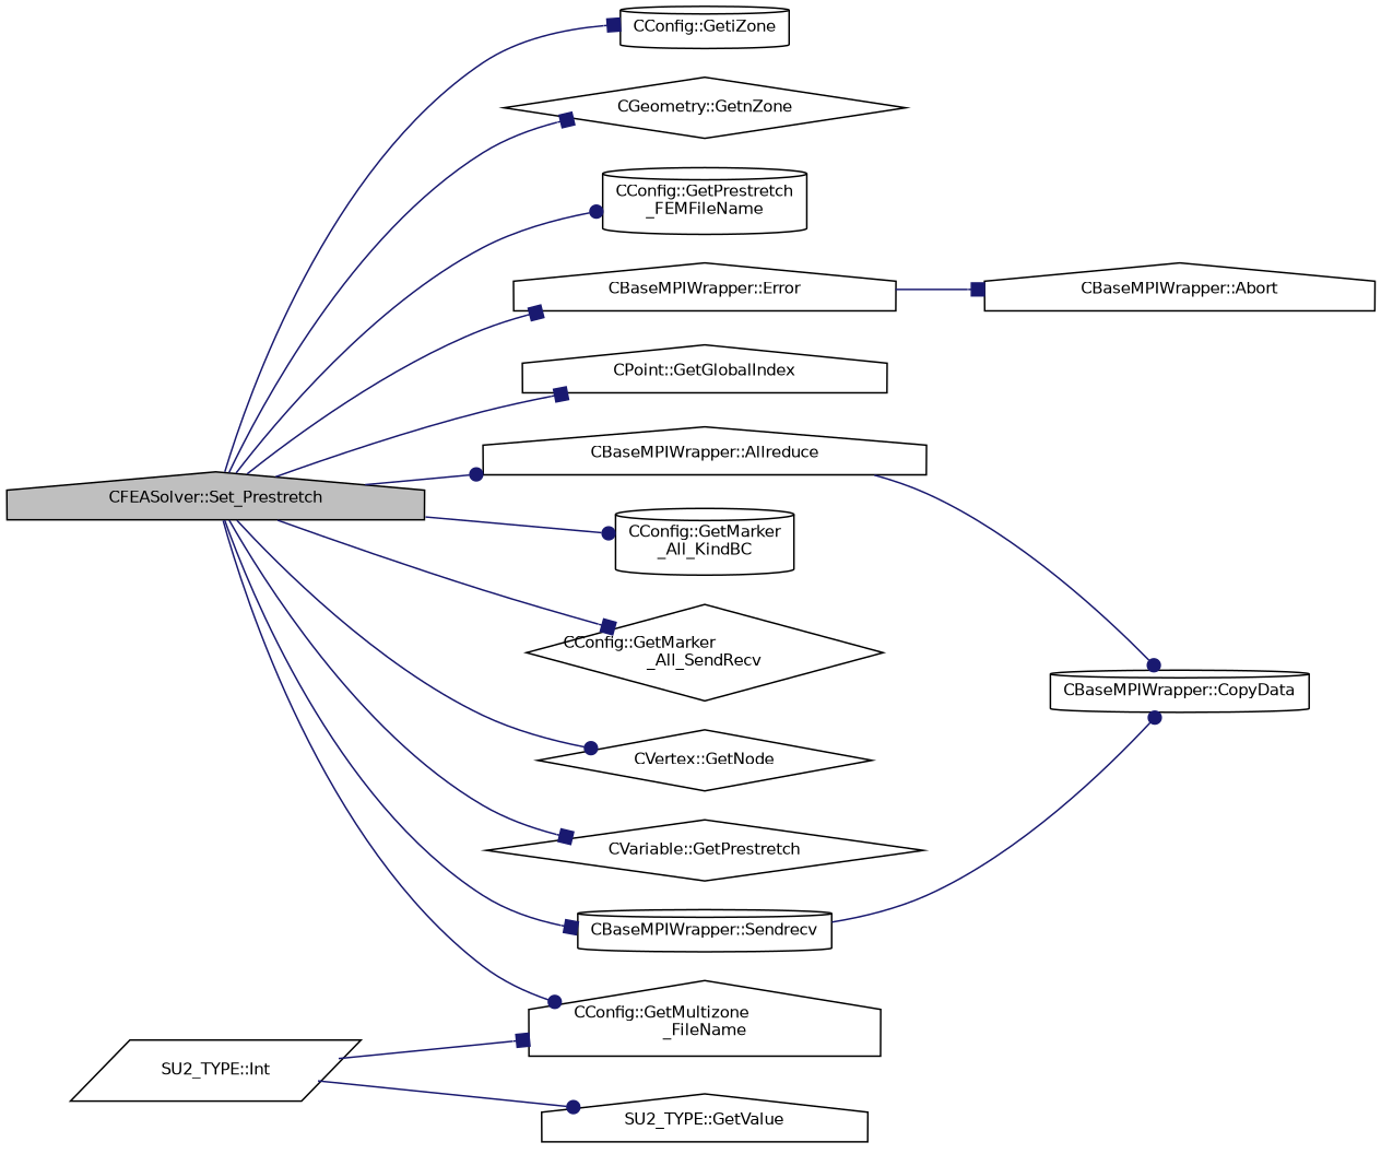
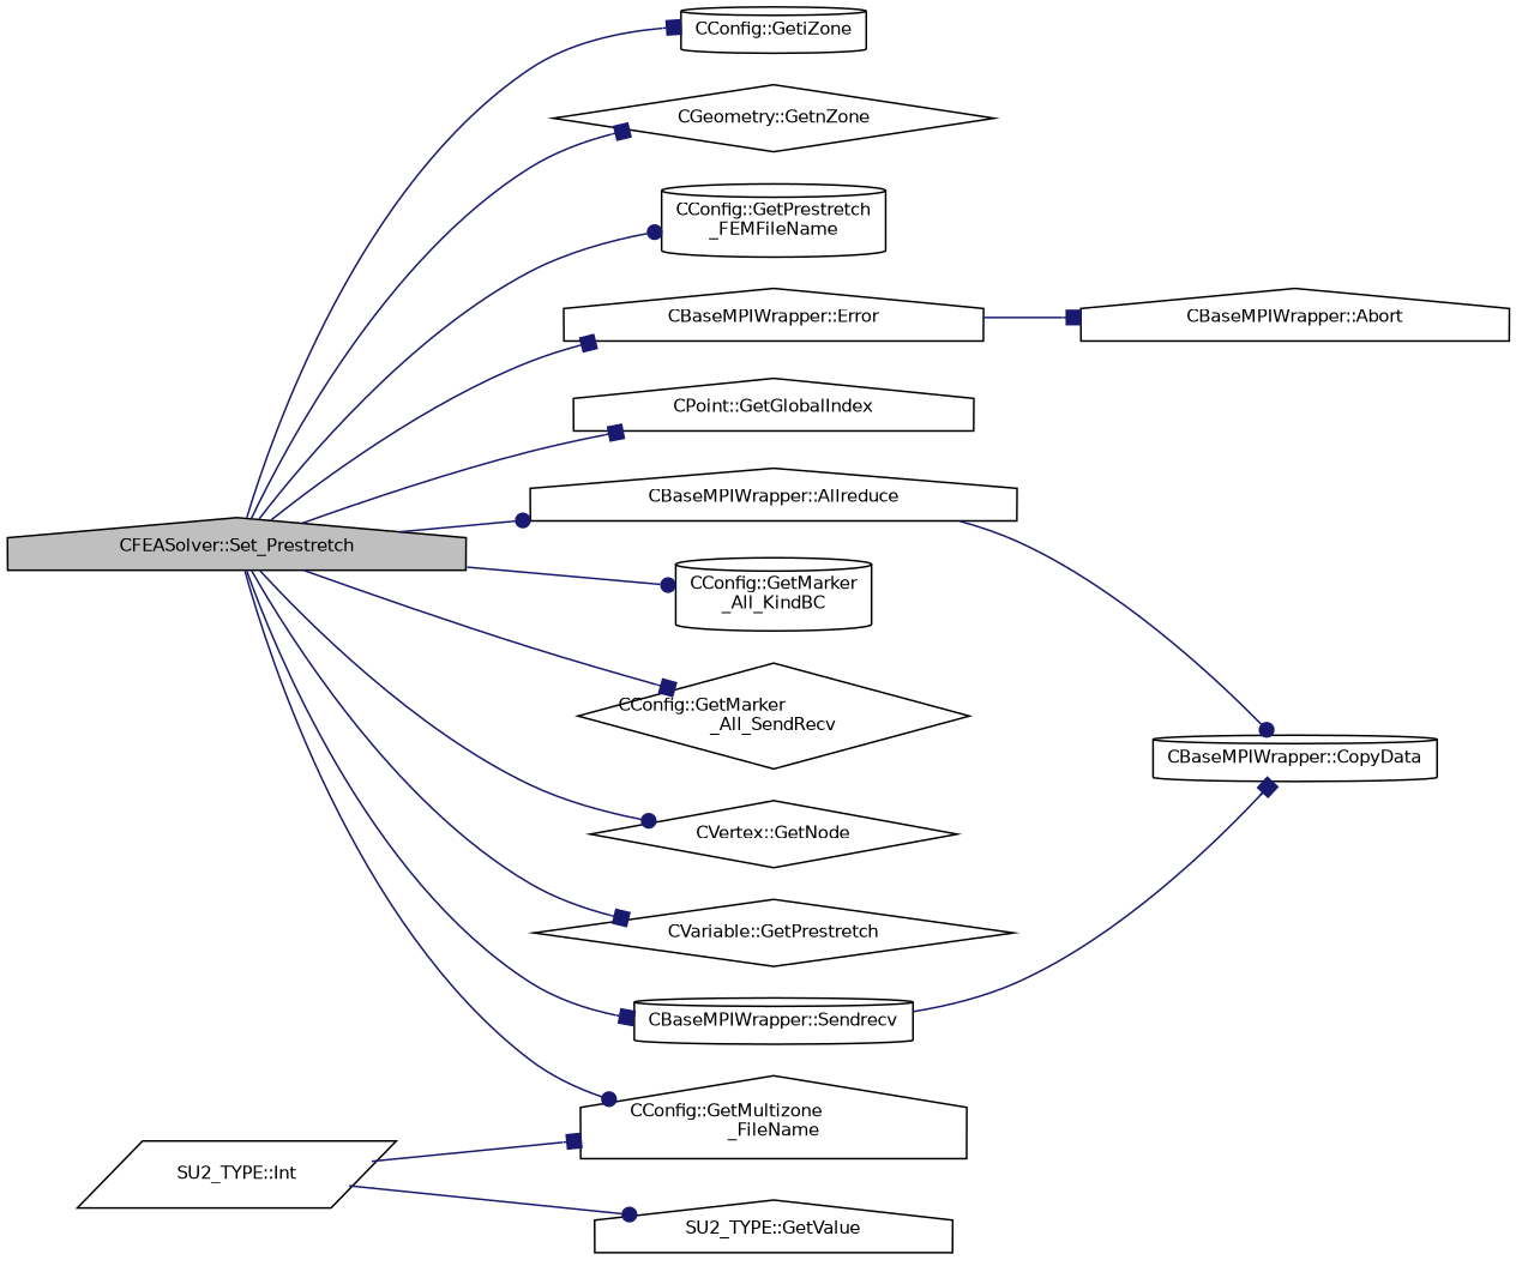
  digraph {
    rankdir=LR
    node [color=black fillcolor=white fontname=Helvetica fontsize=10 shape=house style=filled]
    edge [arrowhead=box color=midnightblue fontname=Helvetica fontsize=10 labelfontname=Helvetica labelfontsize=10 style=solid]
    n1 [fillcolor=grey75 fontcolor=black height=0.2 label="CFEASolver::Set_Prestretch" width=0.4]
    n2 [height=0.2 label="CConfig::GetiZone" shape=cylinder width=0.4]
    n3 [height=0.2 label="CGeometry::GetnZone" shape=diamond width=0.4]
    n4 [height=0.2 label="CConfig::GetPrestretch\l_FEMFileName" shape=cylinder width=0.4]
    n5 [height=0.2 label="CConfig::GetMultizone\l_FileName" width=0.4]
    n6 [height=0.2 label="CBaseMPIWrapper::Error" width=0.4]
    n7 [height=0.2 label="CPoint::GetGlobalIndex" width=0.4]
    n8 [height=0.2 label="CBaseMPIWrapper::Allreduce" width=0.4]
    n9 [height=0.2 label="CConfig::GetMarker\l_All_KindBC" shape=cylinder width=0.4]
    n10 [height=0.2 label="CConfig::GetMarker\l_All_SendRecv" shape=diamond width=0.4]
    n11 [height=0.2 label="CVertex::GetNode" shape=diamond width=0.4]
    n12 [height=0.2 label="CVariable::GetPrestretch" shape=diamond width=0.4]
    n13 [height=0.2 label="CBaseMPIWrapper::Sendrecv" shape=cylinder width=0.4]
    n14 [height=0.2 label="CBaseMPIWrapper::Abort" width=0.4]
    n15 [height=0.2 label="CBaseMPIWrapper::CopyData" shape=cylinder width=0.4]
    n16 [height=0.2 label="SU2_TYPE::Int" shape=parallelogram width=0.4]
    n17 [height=0.2 label="SU2_TYPE::GetValue" width=0.4]
    n1 -> n2
    n1 -> n3
    n1 -> n4 [arrowhead=dot]
    n1 -> n5 [arrowhead=dot]
    n1 -> n6
    n1 -> n7
    n1 -> n8 [arrowhead=dot]
    n1 -> n9 [arrowhead=dot]
    n1 -> n10
    n1 -> n11 [arrowhead=dot]
    n1 -> n12
    n1 -> n13
    n6 -> n14
    n8 -> n15 [arrowhead=dot]
-   n13 -> n15 [arrowhead=dot]
+   n13 -> n15
    n16 -> n5
    n16 -> n17 [arrowhead=dot]
  }
